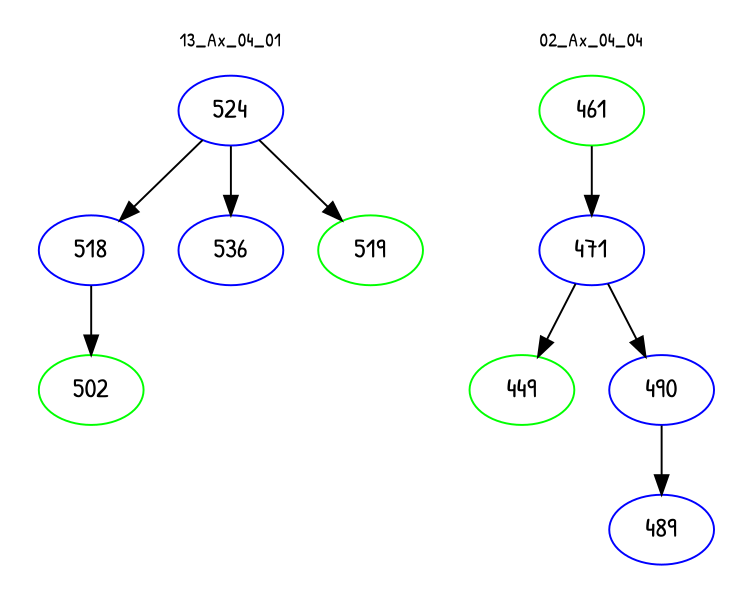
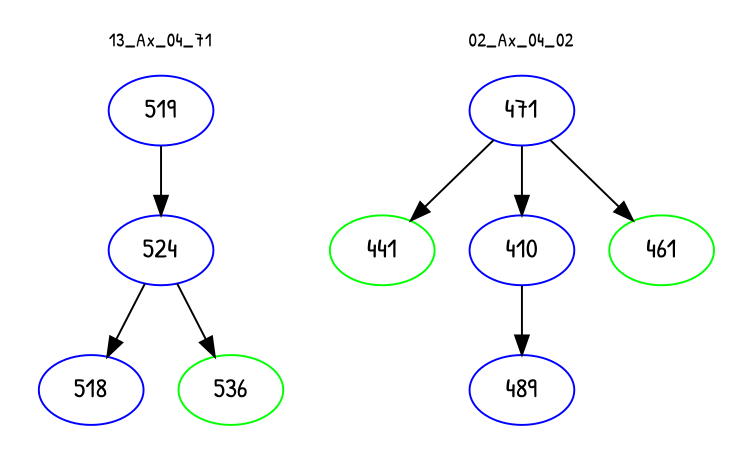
  digraph {
    fontname="Patrick Hand"
    node [color=blue fontname="Patrick Hand"]
    edge [color=black fontname="Patrick Hand"]
    n1 [label=524]
    n2 [label=518]
-   n3 [label=536]
-   n4 [color=green label=519]
-   n5 [color=green label=502]
+   n3 [color=green label=536]
+   n4 [label=519]
    n6 [label=471]
-   n7 [color=green label=449]
-   n8 [label=490]
+   n7 [color=green label=441]
+   n8 [label=410]
    n9 [color=green label=461]
    n10 [label=489]
    subgraph cluster_1 {
      color=white
      fontsize=10
-     label="13_Ax_04_01"
+     label="13_Ax_04_71"
      n1
      n2
      n3
      n4
-     n5
    }
    subgraph cluster_2 {
      color=white
      fontsize=10
-     label="02_Ax_04_04"
+     label="02_Ax_04_02"
      n6
      n7
      n8
      n9
      n10
    }
    n1 -> n2
    n1 -> n3
-   n1 -> n4
-   n2 -> n5
+   n4 -> n1
    n6 -> n7
    n6 -> n8
-   n9 -> n6
+   n6 -> n9
    n8 -> n10
  }
